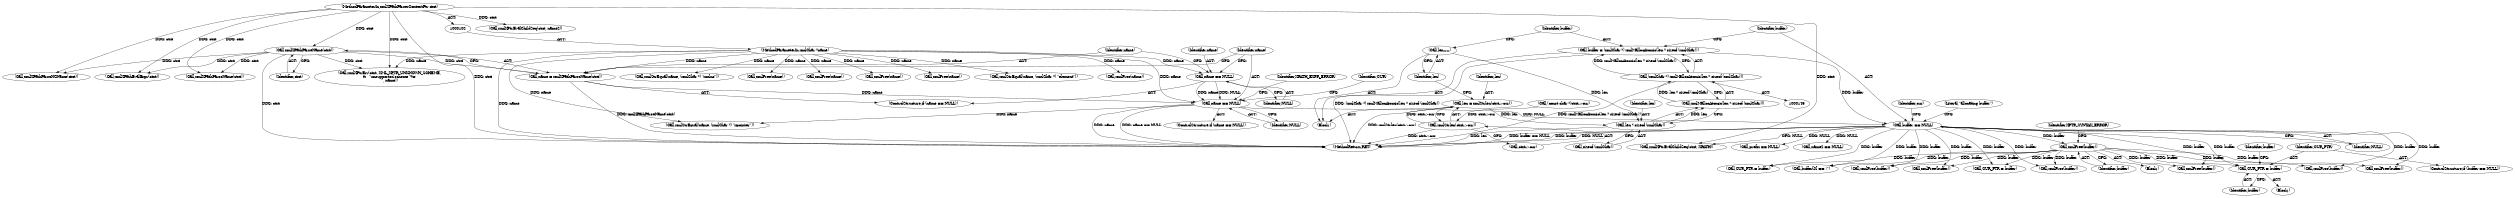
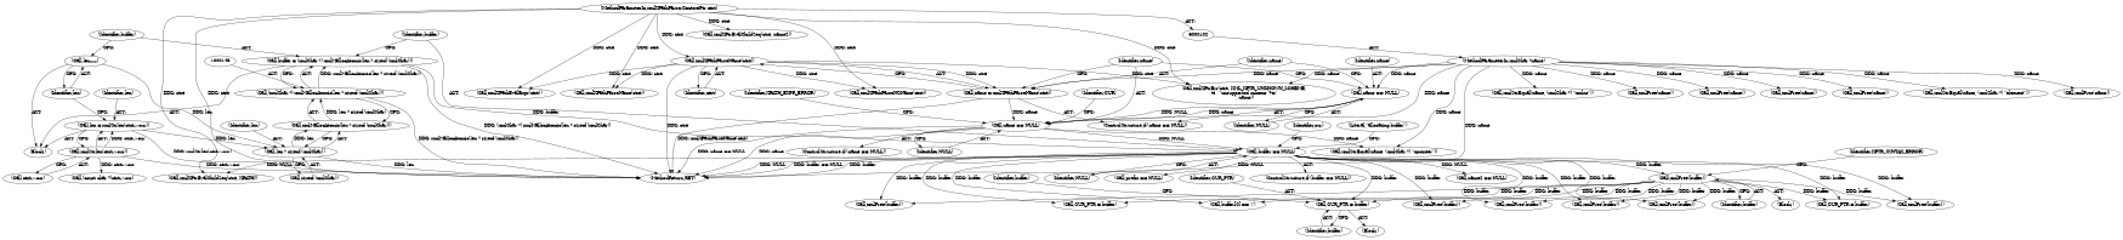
  digraph {
    n1 [label="(Call,CUR_PTR = buffer)"]
    n2 [label="(Identifier,buffer)"]
    n3 [label="(Block,)"]
    n4 [label="(Call,xmlFree(buffer))"]
    n5 [label="(Call,CUR_PTR = buffer)"]
    n6 [label="(Identifier,buffer)"]
    n7 [label="(Call,buffer[0] == '/')"]
    n8 [label="(Call,xmlFree(buffer))"]
    n9 [label="(Call,xmlFree(buffer))"]
    n10 [label="(Call,CUR_PTR = buffer)"]
    n11 [label="(Block,)"]
    n12 [label="(Call,xmlFree(buffer))"]
    n13 [label="(Call,xmlFree(buffer))"]
    n14 [label="(Call,xmlFree(buffer))"]
    n15 [label="(Call,xmlFree(buffer))"]
    n16 [label="(Call,buffer == NULL)"]
    n17 [label="(Identifier,NULL)"]
    n18 [label="(Call,prefix == NULL)"]
    n19 [label="(ControlStructure,if (buffer == NULL))"]
    n20 [label="(Call,xmlXPtrEvalChildSeq(ctxt, XPATH))"]
    n21 [label="(Call,name2 == NULL)"]
    n22 [label="(MethodReturn,RET)"]
    n23 [label="(Call,buffer = (xmlChar *) xmlMallocAtomic(len * sizeof (xmlChar)))"]
    n24 [label="(Call,(xmlChar *) xmlMallocAtomic(len * sizeof (xmlChar)))"]
    n25 [label="(Block,)"]
    n26 [label="(Call,xmlMallocAtomic(len * sizeof (xmlChar)))"]
    n27 [label="(Call,len * sizeof (xmlChar))"]
    n28 [label="(Call,sizeof (xmlChar))"]
    n29 [label="(Call,len++)"]
    n30 [label="(Identifier,len)"]
    n31 [label="(Call,len = xmlStrlen(ctxt->cur))"]
    n32 [label="(Call,xmlStrlen(ctxt->cur))"]
    n33 [label="(Call,ctxt->cur)"]
    n34 [label="(Call,(const char *)ctxt->cur)"]
    n35 [label="(Call,name == NULL)"]
    n36 [label="(Identifier,NULL)"]
    n37 [label="(Call,xmlStrEqual(name, (xmlChar *) \"xpointer\"))"]
    n38 [label="(ControlStructure,if (name == NULL))"]
    n39 [label="(Call,name = xmlXPathParseName(ctxt))"]
    n40 [label="(Call,xmlXPathParseName(ctxt))"]
    n41 [label="(ControlStructure,if (name == NULL))"]
    n42 [label="(Identifier,ctxt)"]
    n43 [label="(Call,xmlXPathParseNCName(ctxt))"]
    n44 [label="(Call,xmlXPtrErr(ctxt, XML_XPTR_UNKNOWN_SCHEME,\n\t\t   \"unsupported scheme '%s'\n\", name))"]
    n45 [label="(Call,xmlXPathEvalExpr(ctxt))"]
    n46 [label="(Call,xmlXPathParseName(ctxt))"]
    n47 [label="(MethodParameterIn,xmlXPathParserContextPtr ctxt)"]
    n48 [label="(Call,xmlXPtrEvalChildSeq(ctxt, name2))"]
-   1000102
+   1000102 [label=6000102]
    n50 [label="(MethodParameterIn,xmlChar *name)"]
    n51 [label="(Call,name == NULL)"]
    n52 [label="(Call,xmlStrEqual(name, (xmlChar *) \"element\"))"]
    n53 [label="(Call,xmlFree(name))"]
    n54 [label="(Call,xmlStrEqual(name, (xmlChar *) \"xmlns\"))"]
    n55 [label="(Call,xmlFree(name))"]
    n56 [label="(Call,xmlFree(name))"]
    n57 [label="(Call,xmlFree(name))"]
    n58 [label="(Call,xmlFree(name))"]
    n59 [label="(Identifier,NULL)"]
    n60 [label="(Identifier,XPATH_EXPR_ERROR)"]
    n61 [label="(Identifier,CUR_PTR)"]
    n62 [label="(Identifier,len)"]
    n63 [label="(Identifier,buffer)"]
    n64 [label="(Identifier,name)"]
    n65 [label="(Identifier,CUR)"]
    n66 [label="(Identifier,cur)"]
    n67 [label="(Identifier,name)"]
    n68 [label="(Identifier,len)"]
    n69 [label="(Identifier,buffer)"]
    n70 [label="(Identifier,buffer)"]
    n71 [label="(Identifier,name)"]
    n72 [label="(Literal,\"allocating buffer\")"]
    n73 [label="(Identifier,XPTR_SYNTAX_ERROR)"]
    1000145
    n1 -> n2 [label="CFG: "]
    n1 -> n3 [label="AST: "]
    n2 -> n1 [label="AST: "]
    n4 -> n1 [label="DDG: buffer"]
    n4 -> n5 [label="DDG: buffer"]
    n4 -> n6 [label="CFG: "]
    n4 -> n7 [label="DDG: buffer"]
    n4 -> n8 [label="DDG: buffer"]
    n4 -> n9 [label="DDG: buffer"]
    n4 -> n10 [label="DDG: buffer"]
    n4 -> n11 [label="AST: "]
    n4 -> n12 [label="DDG: buffer"]
    n4 -> n13 [label="DDG: buffer"]
    n4 -> n14 [label="DDG: buffer"]
    n4 -> n15 [label="DDG: buffer"]
    n6 -> n4 [label="AST: "]
    n16 -> n1 [label="DDG: buffer"]
    n16 -> n4 [label="DDG: buffer"]
    n16 -> n5 [label="DDG: buffer"]
    n16 -> n7 [label="DDG: buffer"]
    n16 -> n8 [label="DDG: buffer"]
    n16 -> n9 [label="DDG: buffer"]
    n16 -> n10 [label="DDG: buffer"]
    n16 -> n12 [label="DDG: buffer"]
    n16 -> n13 [label="DDG: buffer"]
    n16 -> n14 [label="DDG: buffer"]
    n16 -> n15 [label="DDG: buffer"]
    n16 -> n17 [label="CFG: "]
    n16 -> n18 [label="DDG: NULL"]
-   n61 -> n19 [label="AST: "]
-   n16 -> n20 [label="CFG: NULL"]
+   n16 -> n19 [label="AST: "]
+   n16 -> n20 [label="DDG: NULL"]
    n16 -> n21 [label="DDG: NULL"]
    n16 -> n22 [label="DDG: buffer == NULL"]
    n16 -> n22 [label="DDG: buffer"]
    n16 -> n22 [label="DDG: NULL"]
    n17 -> n16 [label="AST: "]
    n23 -> n16 [label="DDG: buffer"]
    n23 -> n22 [label="DDG: (xmlChar *) xmlMallocAtomic(len * sizeof (xmlChar))"]
    n23 -> n24 [label="CFG: "]
    n23 -> n25 [label="AST: "]
    n24 -> n22 [label="DDG: xmlMallocAtomic(len * sizeof (xmlChar))"]
    n24 -> n23 [label="AST: "]
    n24 -> n23 [label="DDG: xmlMallocAtomic(len * sizeof (xmlChar))"]
    n24 -> n26 [label="CFG: "]
    n26 -> n24 [label="AST: "]
    n26 -> n24 [label="DDG: len * sizeof (xmlChar)"]
    n26 -> n27 [label="CFG: "]
    n27 -> n22 [label="DDG: len"]
    n27 -> n26 [label="AST: "]
    n27 -> n26 [label="DDG: len"]
    n27 -> n28 [label="CFG: "]
    n28 -> n27 [label="AST: "]
    n29 -> n25 [label="AST: "]
    n29 -> n27 [label="DDG: len"]
    n29 -> n30 [label="CFG: "]
    n30 -> n29 [label="AST: "]
    n30 -> n31 [label="CFG: "]
    n31 -> n22 [label="DDG: xmlStrlen(ctxt->cur)"]
    n31 -> n25 [label="AST: "]
    n31 -> n27 [label="DDG: len"]
    n31 -> n32 [label="CFG: "]
    n32 -> n22 [label="DDG: ctxt->cur"]
    n32 -> n31 [label="AST: "]
    n32 -> n31 [label="DDG: ctxt->cur"]
    n32 -> n33 [label="CFG: "]
-   n34 -> n32 [label="DDG: ctxt->cur"]
+   n32 -> n34 [label="DDG: ctxt->cur"]
    n33 -> n32 [label="AST: "]
    n35 -> n16 [label="DDG: NULL"]
    n35 -> n22 [label="DDG: name"]
    n35 -> n22 [label="DDG: name == NULL"]
    n35 -> n36 [label="CFG: "]
    n35 -> n37 [label="DDG: name"]
    n35 -> n38 [label="AST: "]
    n36 -> n35 [label="AST: "]
    n39 -> n22 [label="DDG: xmlXPathParseName(ctxt)"]
    n39 -> n35 [label="DDG: name"]
    n39 -> n40 [label="CFG: "]
    n39 -> n41 [label="AST: "]
    n40 -> n22 [label="DDG: ctxt"]
    n40 -> n39 [label="AST: "]
    n40 -> n39 [label="DDG: ctxt"]
    n40 -> n42 [label="CFG: "]
    n40 -> n43 [label="DDG: ctxt"]
    n40 -> n44 [label="DDG: ctxt"]
    n40 -> n45 [label="DDG: ctxt"]
    n40 -> n46 [label="DDG: ctxt"]
    n42 -> n40 [label="AST: "]
    n47 -> n20 [label="DDG: ctxt"]
    n47 -> n22 [label="DDG: ctxt"]
    n47 -> n40 [label="DDG: ctxt"]
    n47 -> n43 [label="DDG: ctxt"]
    n47 -> n44 [label="DDG: ctxt"]
    n47 -> n45 [label="DDG: ctxt"]
    n47 -> n46 [label="DDG: ctxt"]
    n47 -> n48 [label="DDG: ctxt"]
    n47 -> 1000102 [label="AST: "]
    1000102 -> n50 [label="AST: "]
    n50 -> n22 [label="DDG: name"]
    n50 -> n35 [label="DDG: name"]
    n50 -> n37 [label="DDG: name"]
    n50 -> n39 [label="DDG: name"]
    n50 -> n44 [label="DDG: name"]
    n50 -> n51 [label="DDG: name"]
    n50 -> n52 [label="DDG: name"]
    n50 -> n53 [label="DDG: name"]
    n50 -> n54 [label="DDG: name"]
    n50 -> n55 [label="DDG: name"]
    n50 -> n56 [label="DDG: name"]
    n50 -> n57 [label="DDG: name"]
    n50 -> n58 [label="DDG: name"]
    n51 -> n35 [label="DDG: name"]
    n51 -> n35 [label="DDG: NULL"]
    n51 -> n41 [label="AST: "]
    n51 -> n59 [label="CFG: "]
    n59 -> n51 [label="AST: "]
    n60 -> n35 [label="CFG: "]
    n61 -> n1 [label="AST: "]
    n62 -> n27 [label="AST: "]
    n63 -> n16 [label="AST: "]
    n63 -> n23 [label="CFG: "]
    n64 -> n51 [label="AST: "]
    n65 -> n35 [label="CFG: "]
    n66 -> n16 [label="CFG: "]
    n67 -> n39 [label="AST: "]
    n67 -> n51 [label="CFG: "]
    n68 -> n31 [label="AST: "]
    n69 -> n1 [label="CFG: "]
    n70 -> n23 [label="AST: "]
    n70 -> n29 [label="CFG: "]
    n71 -> n35 [label="AST: "]
    n71 -> n39 [label="CFG: "]
    n71 -> n51 [label="CFG: "]
    n72 -> n16 [label="CFG: "]
    n73 -> n4 [label="CFG: "]
-   n24 -> 1000145 [label="AST: "]
+   1000145 -> n24 [label="AST: "]
  }
